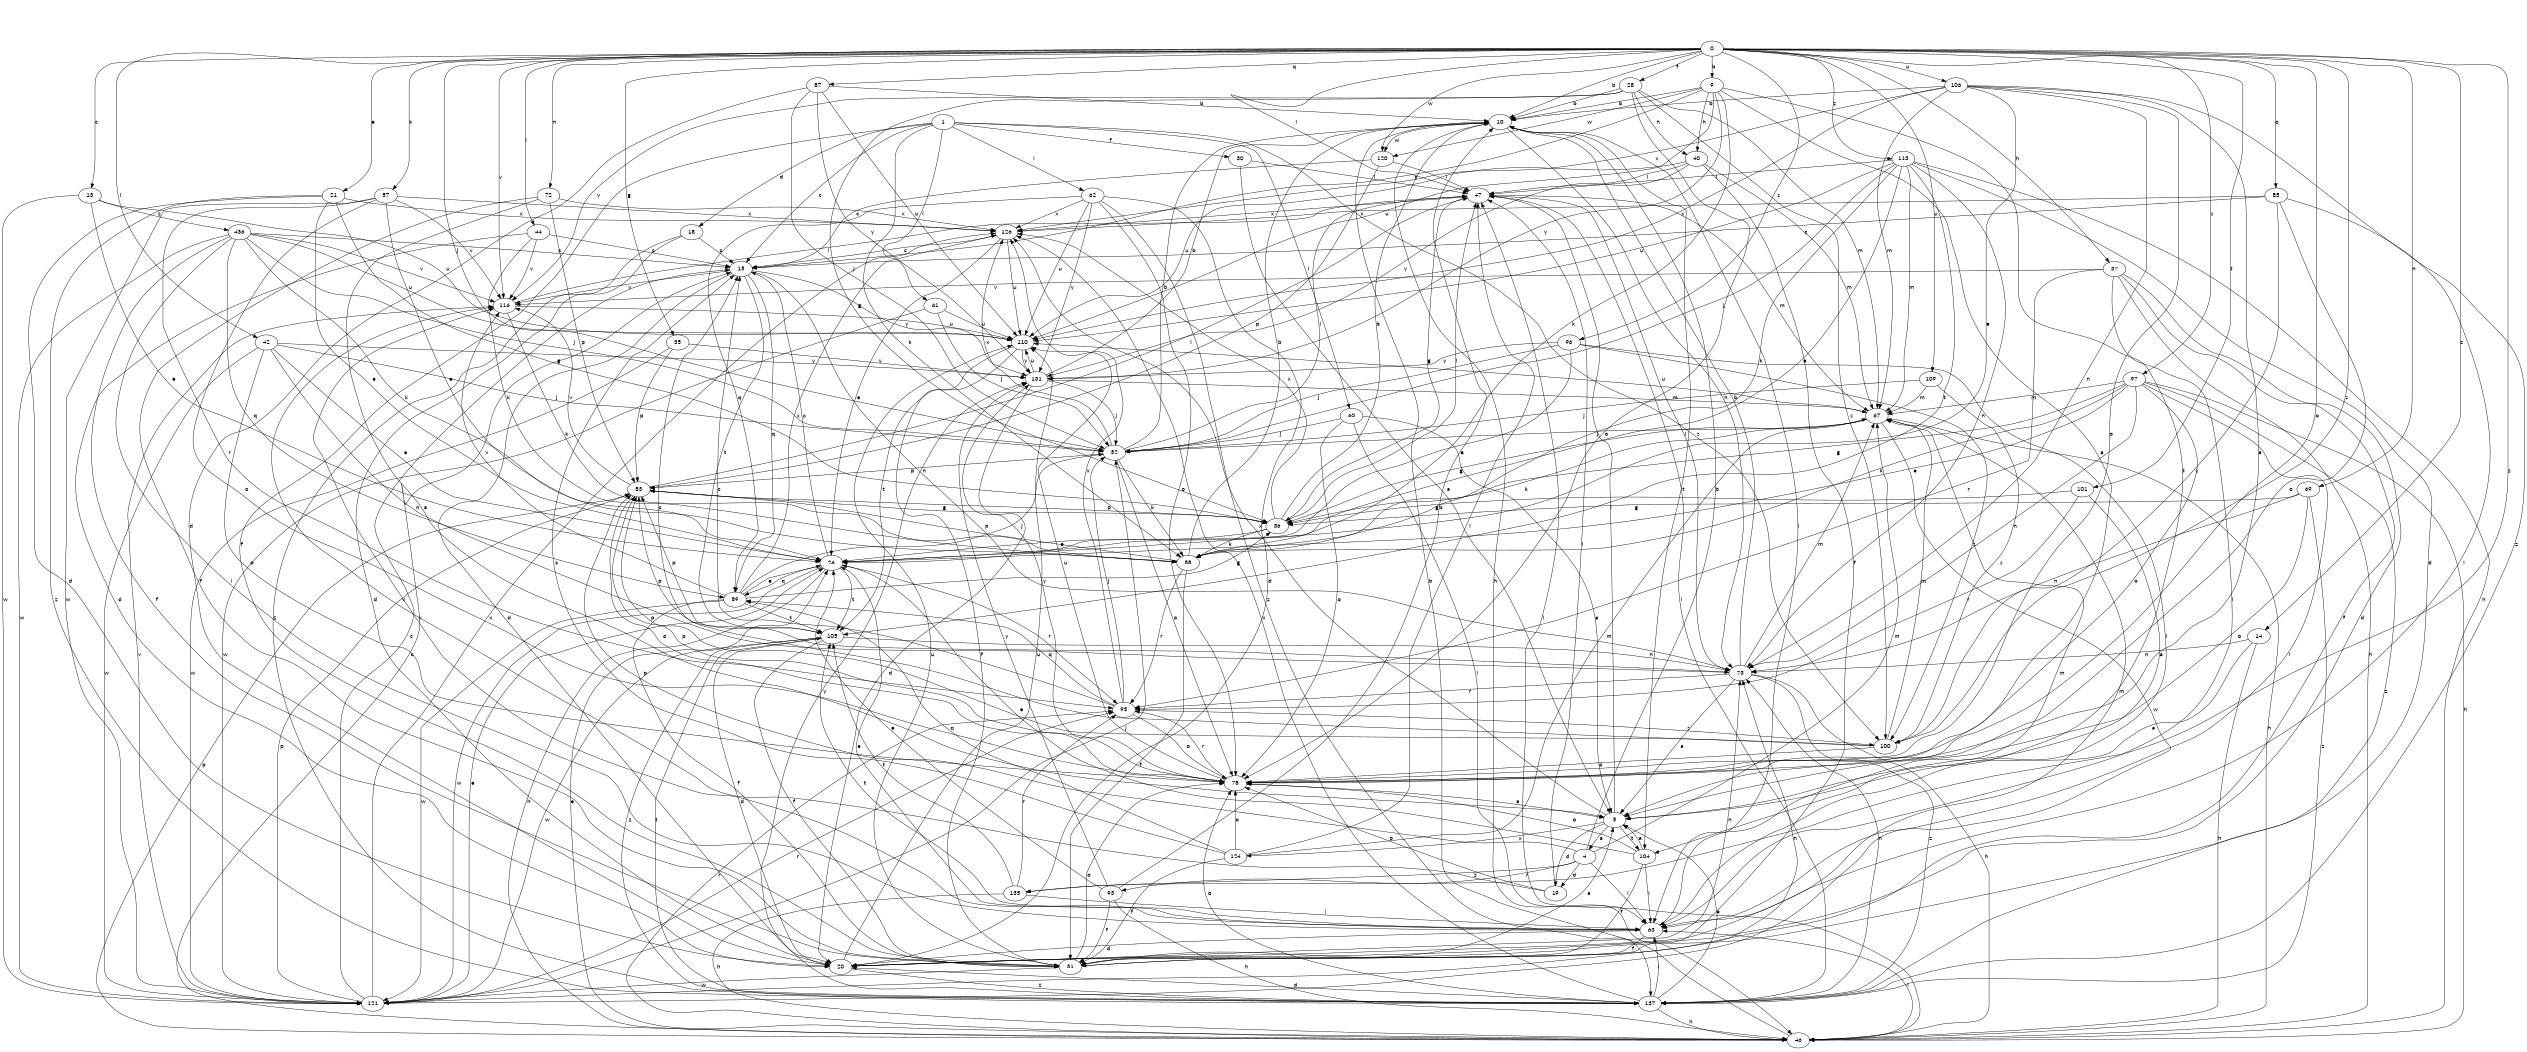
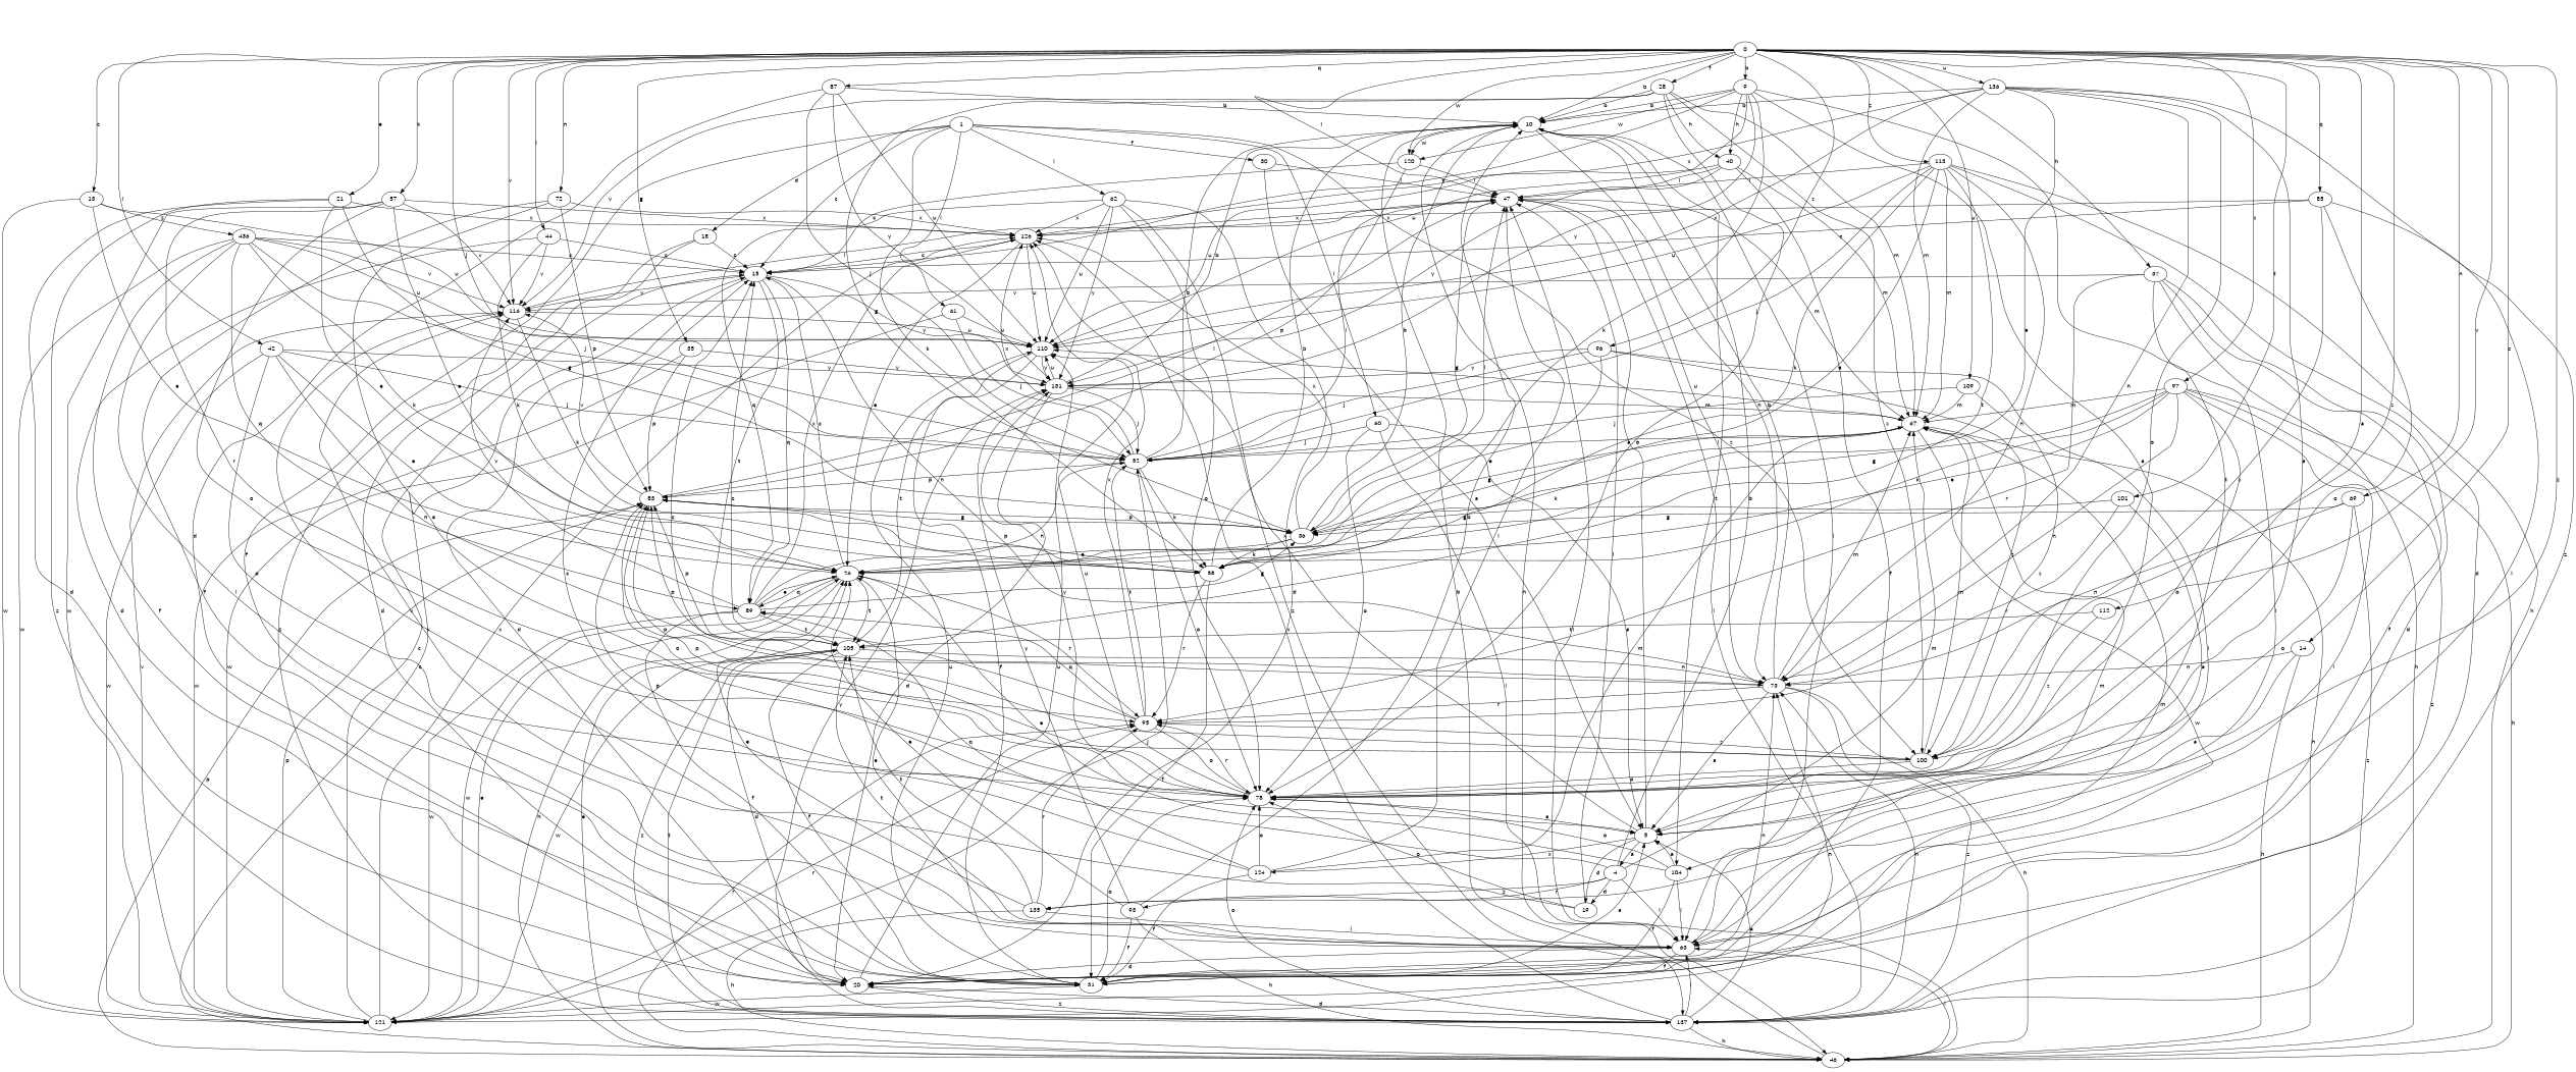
  strict digraph {
    fontname=Lato
    node [fontname=Lato]
    edge [fontname=Lato]
    0
    9
    10
    13
    14
    21
    28
    35
    37
    42
    44
    47
    52
    57
    69
    72
    78
    85
    87
    96
    97
    100
    101
-   106
+   106 [label=136]
    109
+   112
    113
    116
    120
    135
    40
    15
    58
    5
    104
    110
    131
    63
    n39 [label=46]
    73
    26
    121
    n43 [label=436]
    126
    20
    137
    36
    67
    83
    31
    95
    105
    1
    18
    30
    60
    61
    62
    89
    4
    19
    93
    124
    0 -> 9 [label=b]
    0 -> 10 [label=b]
    0 -> 13 [label=c]
    0 -> 14 [label=c]
    0 -> 21 [label=e]
    0 -> 28 [label=f]
    0 -> 35 [label=g]
    0 -> 37 [label=h]
    0 -> 42 [label=i]
    0 -> 44 [label=i]
    0 -> 47 [label=i]
    0 -> 52 [label=j]
    0 -> 57 [label=k]
    0 -> 69 [label=n]
    0 -> 72 [label=n]
-   0 -> 78 [label=o]
+   0 -> 78 [label=a]
    0 -> 85 [label=q]
    0 -> 87 [label=q]
    0 -> 96 [label=s]
    0 -> 97 [label=s]
    0 -> 100 [label=s]
    0 -> 101 [label=t]
    0 -> 106 [label=u]
    0 -> 109 [label=u]
+   0 -> 112 [label=v]
    0 -> 113 [label=z]
    0 -> 116 [label=v]
    0 -> 120 [label=w]
    0 -> 135 [label=z]
    9 -> 10 [label=b]
    9 -> 120 [label=w]
    9 -> 40 [label=h]
    9 -> 15 [label=c]
    9 -> 58 [label=k]
    9 -> 5 [label=a]
    9 -> 104 [label=t]
    9 -> 110 [label=u]
    9 -> 131 [label=y]
    10 -> 120 [label=w]
    10 -> 104 [label=t]
    10 -> 63 [label=l]
    10 -> n39 [label=h]
    10 -> 73 [label=n]
    13 -> 110 [label=u]
    13 -> 26 [label=e]
    13 -> 121 [label=w]
    13 -> n43 [label=z]
    14 -> 5 [label=a]
    14 -> n39 [label=h]
    14 -> 73 [label=n]
    21 -> 26 [label=e]
    21 -> 126 [label=x]
    21 -> 20 [label=d]
    21 -> 137 [label=z]
    21 -> 36 [label=g]
    28 -> 10 [label=b]
    28 -> 78 [label=o]
    28 -> 100 [label=s]
    28 -> 116 [label=v]
    28 -> 40 [label=h]
    28 -> 36 [label=g]
    28 -> 67 [label=m]
    35 -> 131 [label=y]
    35 -> 121 [label=w]
    35 -> 83 [label=p]
    37 -> 116 [label=v]
    37 -> 63 [label=l]
    37 -> n39 [label=h]
    37 -> 20 [label=d]
    37 -> 31 [label=f]
    37 -> 95 [label=r]
    42 -> 52 [label=j]
    42 -> 78 [label=o]
    42 -> 131 [label=y]
    42 -> 73 [label=n]
    42 -> 26 [label=e]
    42 -> 121 [label=w]
    44 -> 116 [label=v]
    44 -> 15 [label=c]
    44 -> 58 [label=k]
    44 -> 20 [label=d]
    47 -> 126 [label=x]
    47 -> 36 [label=g]
    47 -> 67 [label=m]
    52 -> 10 [label=b]
    52 -> 47 [label=i]
    52 -> 78 [label=o]
    52 -> 58 [label=k]
    52 -> 126 [label=x]
    52 -> 83 [label=p]
    57 -> 78 [label=o]
    57 -> 116 [label=v]
    57 -> 26 [label=e]
    57 -> 121 [label=w]
    57 -> 126 [label=x]
    57 -> 95 [label=r]
    69 -> 78 [label=o]
    69 -> 73 [label=n]
    69 -> 137 [label=z]
    69 -> 36 [label=g]
    72 -> 5 [label=a]
    72 -> 126 [label=x]
    72 -> 83 [label=p]
    72 -> 31 [label=f]
    78 -> 5 [label=a]
    78 -> 110 [label=u]
    78 -> 131 [label=y]
    78 -> 83 [label=p]
    78 -> 95 [label=r]
    85 -> 78 [label=o]
    85 -> 100 [label=s]
    85 -> 15 [label=c]
    85 -> 63 [label=l]
    85 -> 126 [label=x]
    87 -> 10 [label=b]
    87 -> 52 [label=j]
    87 -> 110 [label=u]
    87 -> 131 [label=y]
    87 -> 20 [label=d]
    96 -> 52 [label=j]
    96 -> 100 [label=s]
    96 -> 131 [label=y]
    96 -> 63 [label=l]
    96 -> 26 [label=e]
    97 -> 78 [label=o]
    97 -> 58 [label=k]
    97 -> 63 [label=l]
    97 -> n39 [label=h]
    97 -> 73 [label=n]
    97 -> 26 [label=e]
    97 -> 137 [label=z]
    97 -> 36 [label=g]
    97 -> 67 [label=m]
    100 -> 78 [label=o]
    100 -> 15 [label=c]
    100 -> 67 [label=m]
    100 -> 83 [label=p]
    101 -> 5 [label=a]
    101 -> 36 [label=g]
    101 -> 95 [label=r]
    106 -> 10 [label=b]
    106 -> 78 [label=o]
    106 -> 5 [label=a]
    106 -> 110 [label=x]
    106 -> 73 [label=n]
    106 -> 26 [label=e]
    106 -> 126 [label=x]
    106 -> 137 [label=z]
    106 -> 67 [label=m]
    109 -> 52 [label=j]
    109 -> 100 [label=s]
    109 -> 67 [label=m]
+   112 -> 100 [label=s]
+   112 -> 105 [label=t]
    113 -> 47 [label=i]
    113 -> 52 [label=j]
    113 -> 58 [label=k]
    113 -> 110 [label=u]
    113 -> n39 [label=h]
    113 -> 73 [label=n]
    113 -> 26 [label=e]
    113 -> 20 [label=d]
    113 -> 67 [label=m]
    113 -> 105 [label=t]
    116 -> 47 [label=i]
    116 -> 58 [label=k]
    116 -> 110 [label=u]
    120 -> 47 [label=i]
    120 -> 15 [label=c]
    120 -> 83 [label=p]
    135 -> 63 [label=l]
    135 -> n39 [label=h]
+   135 -> 26 [label=e]
    135 -> 95 [label=r]
    135 -> 105 [label=t]
    40 -> 47 [label=i]
    40 -> 110 [label=u]
    40 -> 131 [label=y]
    40 -> 67 [label=m]
    40 -> 31 [label=f]
    15 -> 116 [label=v]
    15 -> 131 [label=y]
    15 -> 73 [label=n]
    15 -> 20 [label=d]
    15 -> 105 [label=t]
    15 -> 89 [label=q]
    58 -> 10 [label=b]
    58 -> 83 [label=p]
    58 -> 31 [label=f]
    58 -> 95 [label=r]
    5 -> 47 [label=i]
-   5 -> 104 [label=t]
    5 -> 126 [label=x]
    5 -> 4 [label=a]
    5 -> 19 [label=d]
    5 -> 124 [label=x]
    104 -> 78 [label=o]
    104 -> 5 [label=a]
    104 -> 63 [label=l]
    104 -> 26 [label=e]
    104 -> 31 [label=f]
    110 -> 131 [label=y]
    110 -> 31 [label=f]
    110 -> 105 [label=t]
    131 -> 10 [label=b]
    131 -> 52 [label=j]
    131 -> 110 [label=u]
    131 -> 20 [label=d]
    131 -> 67 [label=m]
    63 -> 116 [label=v]
    63 -> 26 [label=e]
    63 -> 20 [label=d]
    63 -> 67 [label=m]
    63 -> 31 [label=f]
    63 -> 105 [label=t]
    n39 -> 10 [label=b]
    n39 -> 47 [label=i]
    n39 -> 15 [label=c]
    n39 -> 63 [label=l]
    n39 -> 26 [label=e]
    n39 -> 83 [label=p]
    n39 -> 95 [label=r]
    73 -> 10 [label=b]
    73 -> 47 [label=i]
    73 -> 5 [label=a]
    73 -> n39 [label=h]
    73 -> 137 [label=z]
    73 -> 67 [label=m]
    73 -> 83 [label=p]
    73 -> 95 [label=r]
    26 -> 15 [label=c]
    26 -> n39 [label=h]
    26 -> 121 [label=w]
    26 -> 95 [label=r]
    26 -> 105 [label=t]
    26 -> 89 [label=q]
    121 -> 52 [label=j]
    121 -> 116 [label=v]
    121 -> 15 [label=c]
    121 -> 73 [label=n]
    121 -> 26 [label=e]
    121 -> 126 [label=x]
    121 -> 83 [label=p]
    121 -> 95 [label=r]
    n43 -> 52 [label=j]
    n43 -> 116 [label=v]
    n43 -> 15 [label=c]
    n43 -> 58 [label=k]
    n43 -> 110 [label=u]
    n43 -> 63 [label=l]
    n43 -> 121 [label=w]
    n43 -> 31 [label=f]
    n43 -> 89 [label=q]
    126 -> 15 [label=c]
    126 -> 110 [label=u]
    126 -> 26 [label=e]
    20 -> 110 [label=u]
    20 -> 73 [label=n]
    20 -> 137 [label=z]
    20 -> 67 [label=m]
    137 -> 47 [label=i]
    137 -> 78 [label=o]
    137 -> 5 [label=a]
    137 -> 131 [label=y]
    137 -> 63 [label=l]
    137 -> n39 [label=h]
    137 -> 73 [label=n]
    137 -> 126 [label=x]
    137 -> 20 [label=d]
    137 -> 105 [label=t]
    36 -> 10 [label=b]
    36 -> 47 [label=i]
    36 -> 58 [label=k]
    36 -> 26 [label=e]
    36 -> 126 [label=x]
    36 -> 83 [label=p]
-   67 -> 52 [label=j]
+   67 -> 52 [label=a]
    67 -> 58 [label=k]
    67 -> 110 [label=u]
    67 -> n39 [label=h]
    67 -> 121 [label=w]
    67 -> 36 [label=g]
    83 -> 47 [label=i]
    83 -> 78 [label=o]
    83 -> 116 [label=v]
    83 -> 36 [label=g]
    31 -> 78 [label=o]
    31 -> 5 [label=a]
    31 -> 110 [label=u]
    31 -> 121 [label=w]
-   95 -> 52 [label=j]
+   95 -> 52 [label=t]
    95 -> 78 [label=o]
    95 -> 100 [label=s]
    95 -> 15 [label=c]
    95 -> 126 [label=x]
    95 -> 89 [label=q]
    105 -> 73 [label=n]
    105 -> 121 [label=w]
    105 -> 20 [label=d]
    105 -> 137 [label=z]
    105 -> 83 [label=p]
    105 -> 31 [label=f]
    1 -> 100 [label=s]
    1 -> 15 [label=c]
    1 -> 58 [label=k]
    1 -> 31 [label=f]
    1 -> 18 [label=d]
    1 -> 30 [label=f]
    1 -> 60 [label=l]
    1 -> 61 [label=l]
    1 -> 62 [label=l]
    18 -> 15 [label=c]
    18 -> 20 [label=d]
    18 -> 137 [label=z]
    30 -> 47 [label=i]
    30 -> 5 [label=a]
    60 -> 52 [label=j]
    60 -> 78 [label=o]
    60 -> 5 [label=a]
    60 -> 63 [label=l]
    61 -> 52 [label=j]
    61 -> 110 [label=u]
    61 -> 121 [label=w]
    62 -> 78 [label=o]
    62 -> 110 [label=u]
    62 -> 131 [label=y]
    62 -> 126 [label=x]
    62 -> 20 [label=d]
    62 -> 137 [label=z]
    62 -> 89 [label=q]
-   89 -> 52 [label=j]
+   89 -> 52 [label=n]
    89 -> 116 [label=v]
    89 -> 26 [label=e]
    89 -> 121 [label=w]
    89 -> 126 [label=x]
    89 -> 36 [label=g]
    89 -> 31 [label=f]
    89 -> 105 [label=t]
    4 -> 10 [label=b]
    4 -> 135 [label=z]
    4 -> 63 [label=l]
    4 -> 67 [label=m]
    4 -> 83 [label=p]
    4 -> 19 [label=d]
    4 -> 93 [label=r]
    19 -> 47 [label=i]
    19 -> 78 [label=o]
    19 -> 116 [label=v]
    93 -> 10 [label=b]
    93 -> 131 [label=y]
    93 -> n39 [label=h]
    93 -> 26 [label=e]
    93 -> 31 [label=f]
    124 -> 47 [label=i]
    124 -> 78 [label=o]
    124 -> 15 [label=c]
    124 -> 67 [label=m]
    124 -> 31 [label=f]
    124 -> 89 [label=q]
  }
